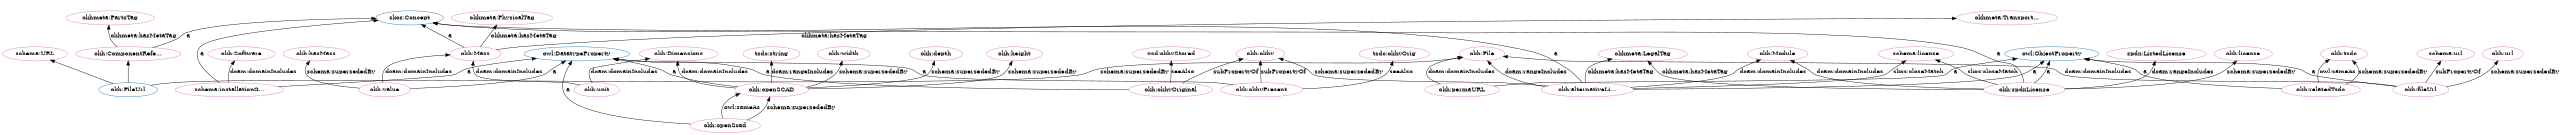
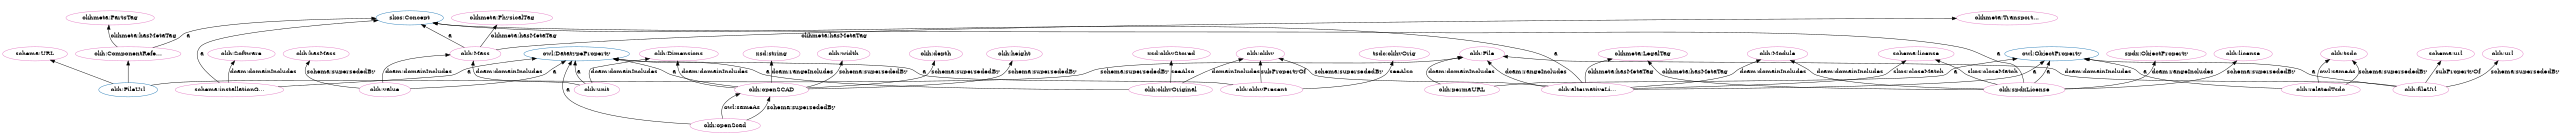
  digraph {
    rankdir=BT
    node [color="#e377c2" fillcolor="#e377c2"]
    n1 [color="#1f77b4" fillcolor="#1f77b4" height=.3 label="okh:FileUrl"]
    n2 [height=.3 label="schema:URL"]
    n3 [height=.3 label="okh:ComponentRefe..."]
    n4 [height=.3 label="okh:File"]
    n5 [color="#1f77b4" fillcolor="#1f77b4" height=.3 label="skos:Concept"]
    n6 [height=.3 label="okhmeta:PartsTag"]
    n7 [color="#1f77b4" fillcolor="#1f77b4" height=.3 label="owl:DatatypeProperty"]
    n8 [color="#1f77b4" fillcolor="#1f77b4" height=.3 label="owl:ObjectProperty"]
    n9 [height=.3 label="okh:Mass"]
    n10 [height=.3 label="okhmeta:PhysicalTag"]
    n11 [height=.3 label="okhmeta:Transport..."]
    n12 [height=.3 label="schema:url"]
    n13 [height=.3 label="okh:Module"]
    n14 [height=.3 label="okh:url"]
-   n15 [height=.3 label="tsdc:string"]
+   n15 [height=.3 label="xsd:string"]
    n16 [height=.3 label="okh:value"]
    n17 [height=.3 label="okh:hasMass"]
    n18 [height=.3 label="okh:width"]
    n19 [height=.3 label="okh:license"]
    n20 [height=.3 label="schema:installationG..."]
    n21 [height=.3 label="okh:Software"]
    n22 [height=.3 label="okh:alternativeLi..."]
    n23 [height=.3 label="schema:license"]
    n24 [height=.3 label="okhmeta:LegalTag"]
    n25 [height=.3 label="okh:okhv"]
    n26 [height=.3 label="okh:Dimensions"]
    n27 [height=.3 label="tsdc:okhvOrig"]
    n28 [height=.3 label="okh:openSCAD"]
    n29 [height=.3 label="okh:depth"]
    n30 [height=.3 label="okh:height"]
    n31 [height=.3 label="okh:permaURL"]
    n32 [height=.3 label="okh:relatedTsdc"]
    n33 [height=.3 label="okh:tsdc"]
    n34 [height=.3 label="okh:spdxLicense"]
-   n35 [height=.3 label="spdx:ListedLicense"]
+   n35 [height=.3 label="spdx:ObjectProperty"]
    n36 [height=.3 label="okh:fileUrl"]
    n37 [height=.3 label="okh:openScad"]
    n38 [height=.3 label="xsd:okhvStored"]
    n39 [height=.3 label="okh:unit"]
    n40 [height=.3 label="okh:okhvOriginal"]
    n41 [height=.3 label="okh:okhvPresent"]
    n1 -> n2
    n1 -> n3
    n1 -> n4 [label="schema:supersededBy"]
    n3 -> n5 [label=a]
    n3 -> n6 [label="okhmeta:hasMetaTag"]
    n9 -> n5 [label=a]
    n9 -> n10 [label="okhmeta:hasMetaTag"]
    n9 -> n11 [label="okhmeta:hasMetaTag"]
    n16 -> n7 [label=a]
    n16 -> n9 [label="dcam:domainIncludes"]
    n16 -> n17 [label="schema:supersededBy"]
    n20 -> n5 [label=a]
    n20 -> n7 [label=a]
    n20 -> n21 [label="dcam:domainIncludes"]
    n22 -> n4 [label="dcam:rangeIncludes"]
    n22 -> n5 [label=a]
    n22 -> n8 [label=a]
    n22 -> n13 [label="dcam:domainIncludes"]
    n22 -> n23 [label="skos:closeMatch"]
    n22 -> n24 [label="okhmeta:hasMetaTag"]
    n22 -> n25 [label="schema:supersededBy"]
    n28 -> n7 [label=a]
    n28 -> n15 [label="dcam:rangeIncludes"]
    n28 -> n18 [label="schema:supersededBy"]
    n28 -> n26 [label="dcam:domainIncludes"]
    n28 -> n29 [label="schema:supersededBy"]
    n28 -> n30 [label="schema:supersededBy"]
    n31 -> n4 [label="dcam:domainIncludes"]
    n31 -> n8 [label=a]
    n32 -> n8 [label=a]
    n32 -> n33 [label="schema:supersededBy"]
    n32 -> n33 [label="owl:sameAs"]
    n34 -> n5 [label=a]
    n34 -> n8 [label=a]
    n34 -> n13 [label="dcam:domainIncludes"]
    n34 -> n19 [label="schema:supersededBy"]
    n34 -> n23 [label="skos:closeMatch"]
    n34 -> n24 [label="okhmeta:hasMetaTag"]
    n34 -> n35 [label="dcam:rangeIncludes"]
    n36 -> n4 [label="dcam:domainIncludes"]
    n36 -> n8 [label=a]
    n36 -> n12 [label=subPropertyOf]
    n36 -> n14 [label="schema:supersededBy"]
    n37 -> n7 [label=a]
    n37 -> n28 [label="schema:supersededBy"]
    n37 -> n28 [label="owl:sameAs"]
+   n39 -> n7 [label=a]
    n39 -> n9 [label="dcam:domainIncludes"]
    n39 -> n26 [label="dcam:domainIncludes"]
    n40 -> n7 [label=a]
-   n40 -> n25 [label=subPropertyOf]
+   n40 -> n25 [label=domainIncludes]
    n40 -> n38 [label=seeAlso]
    n41 -> n7 [label=a]
    n41 -> n25 [label=subPropertyOf]
    n41 -> n27 [label=seeAlso]
  }
